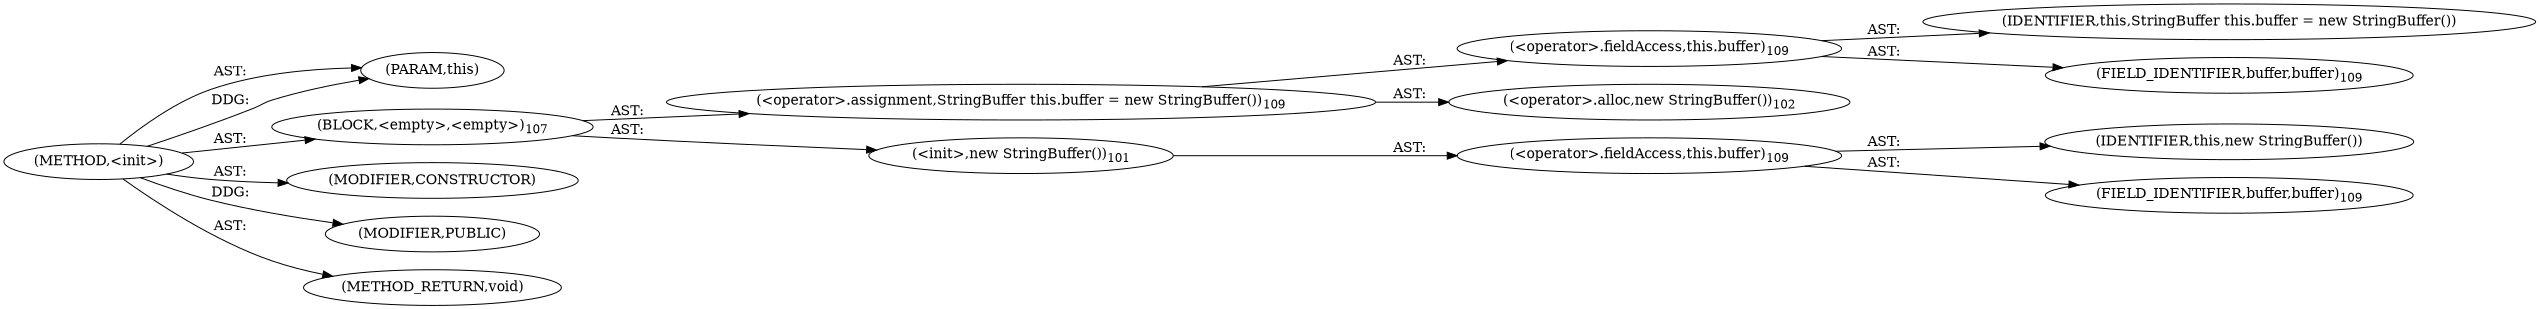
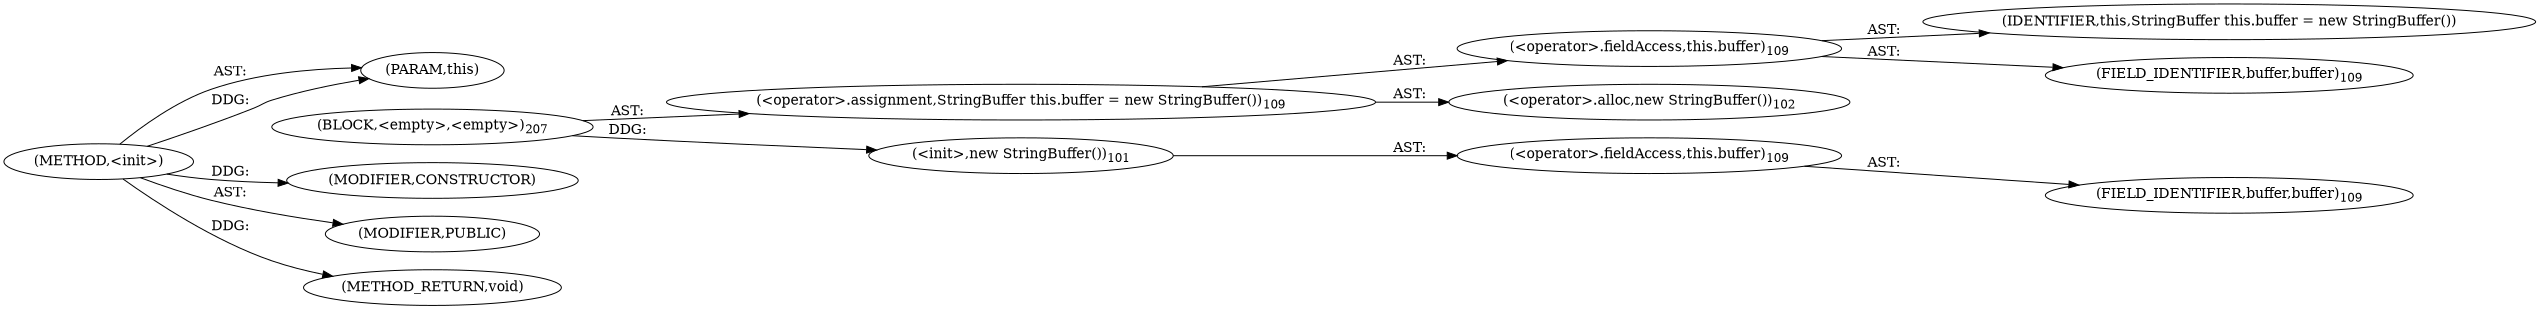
  digraph {
    rankdir=LR
    n1 [label=<(METHOD,&lt;init&gt;)>]
    n2 [label=<(PARAM,this)>]
-   n3 [label=<(BLOCK,&lt;empty&gt;,&lt;empty&gt;)<SUB>107</SUB>>]
+   n3 [label=<(BLOCK,&lt;empty&gt;,&lt;empty&gt;)<SUB>207</SUB>>]
    n4 [label=<(MODIFIER,CONSTRUCTOR)>]
    n5 [label=<(MODIFIER,PUBLIC)>]
    n6 [label=<(METHOD_RETURN,void)>]
    n7 [label=<(&lt;operator&gt;.assignment,StringBuffer this.buffer = new StringBuffer())<SUB>109</SUB>>]
    n8 [label=<(&lt;init&gt;,new StringBuffer())<SUB>101</SUB>>]
    n9 [label=<(&lt;operator&gt;.fieldAccess,this.buffer)<SUB>109</SUB>>]
    n10 [label=<(&lt;operator&gt;.alloc,new StringBuffer())<SUB>102</SUB>>]
    n11 [label=<(&lt;operator&gt;.fieldAccess,this.buffer)<SUB>109</SUB>>]
    n12 [label=<(IDENTIFIER,this,StringBuffer this.buffer = new StringBuffer())>]
    n13 [label=<(FIELD_IDENTIFIER,buffer,buffer)<SUB>109</SUB>>]
-   n14 [label=<(IDENTIFIER,this,new StringBuffer())>]
    n15 [label=<(FIELD_IDENTIFIER,buffer,buffer)<SUB>109</SUB>>]
    n1 -> n2 [label="AST: "]
    n1 -> n2 [label="DDG: "]
-   n1 -> n3 [label="AST: "]
-   n1 -> n4 [label="AST: "]
-   n1 -> n5 [label="DDG: "]
-   n1 -> n6 [label="AST: "]
+   n1 -> n4 [label="DDG: "]
+   n1 -> n5 [label="AST: "]
+   n1 -> n6 [label="DDG: "]
    n3 -> n7 [label="AST: "]
-   n3 -> n8 [label="AST: "]
+   n3 -> n8 [label="DDG: "]
    n7 -> n9 [label="AST: "]
    n7 -> n10 [label="AST: "]
    n8 -> n11 [label="AST: "]
    n9 -> n12 [label="AST: "]
    n9 -> n13 [label="AST: "]
-   n11 -> n14 [label="AST: "]
    n11 -> n15 [label="AST: "]
  }
